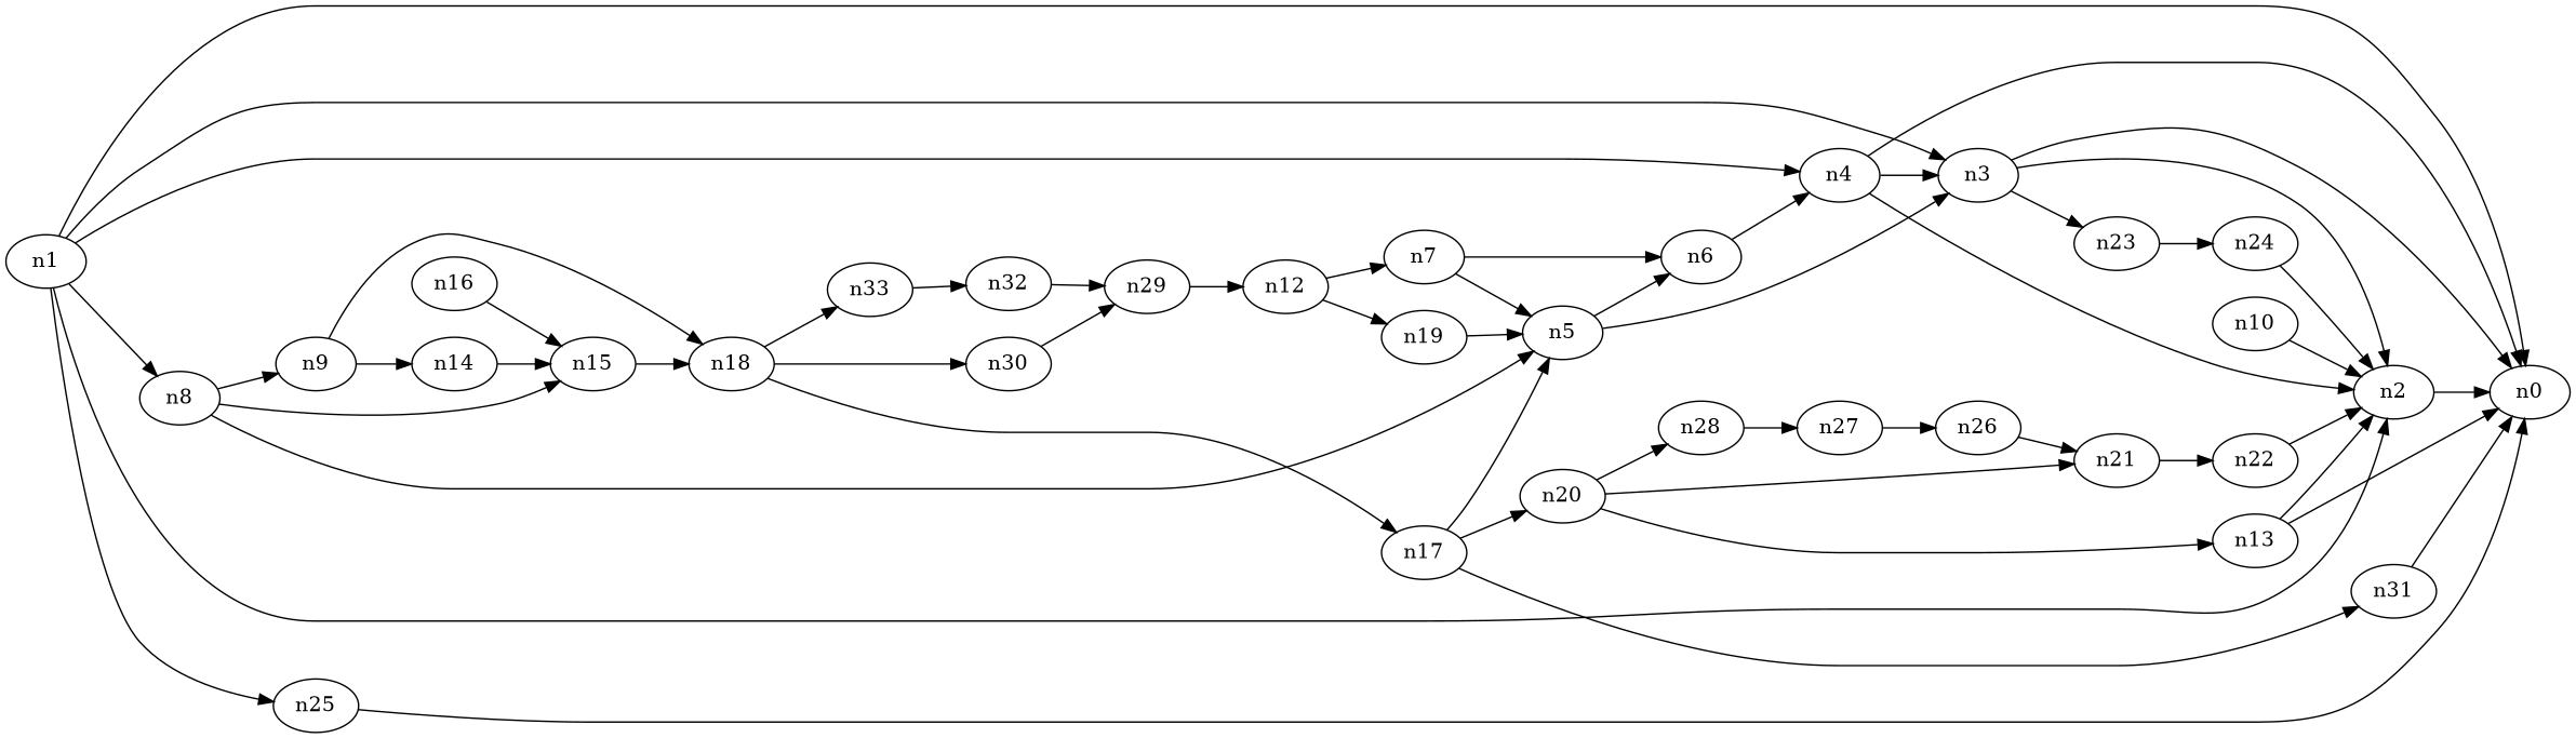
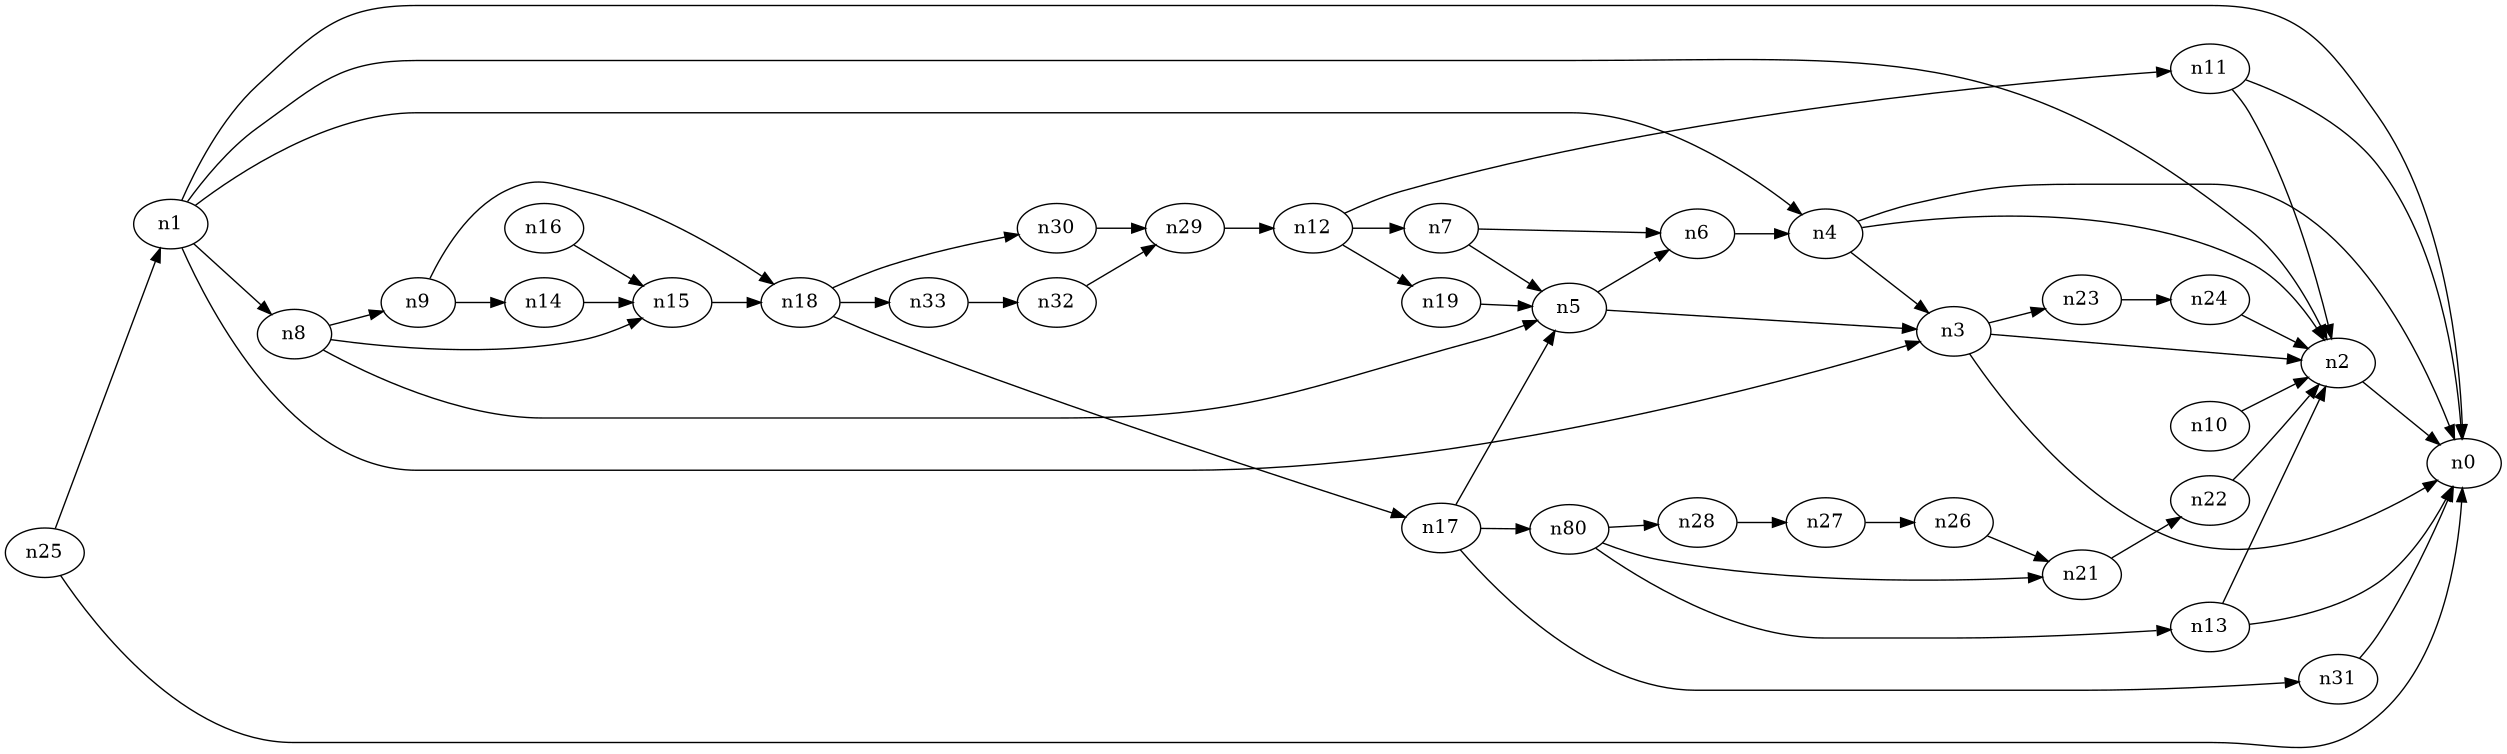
  digraph {
    rankdir=LR
    n1
    n0
    n2
    n3
    n4
    n8
    n25
    n23
    n5
    n9
    n15
    n24
    n6
    n14
    n18
    n16
    n7
    n10
+   n11
    n12
    n19
    n13
    n17
    n30
    n33
-   n20
+   n20 [label=n80]
    n31
    n29
    n32
    n21
    n28
    n22
    n27
    n26
    n1 -> n0
    n1 -> n2
    n1 -> n3
    n1 -> n4
    n1 -> n8
-   n1 -> n25
+   n25 -> n1
    n2 -> n0
    n3 -> n0
    n3 -> n2
    n3 -> n23
    n4 -> n0
    n4 -> n2
    n4 -> n3
    n8 -> n5
    n8 -> n9
    n8 -> n15
    n25 -> n0
    n23 -> n24
    n5 -> n3
    n5 -> n6
    n9 -> n14
    n9 -> n18
    n15 -> n18
    n24 -> n2
    n6 -> n4
    n14 -> n15
    n18 -> n17
    n18 -> n30
    n18 -> n33
    n16 -> n15
    n7 -> n5
    n7 -> n6
    n10 -> n2
+   n11 -> n0
+   n11 -> n2
    n12 -> n7
+   n12 -> n11
    n12 -> n19
    n19 -> n5
    n13 -> n0
    n13 -> n2
    n17 -> n5
    n17 -> n20
    n17 -> n31
    n30 -> n29
    n33 -> n32
    n20 -> n13
    n20 -> n21
    n20 -> n28
    n31 -> n0
    n29 -> n12
    n32 -> n29
    n21 -> n22
    n28 -> n27
    n22 -> n2
    n27 -> n26
    n26 -> n21
  }
